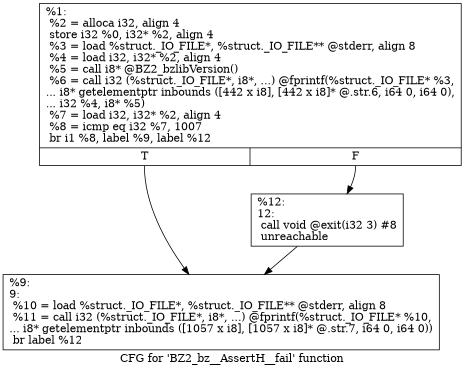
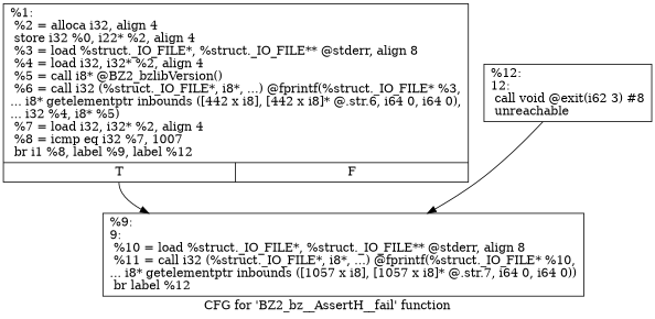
  digraph {
    label="CFG for 'BZ2_bz__AssertH__fail' function"
    node [shape=record]
-   n1 [label="{%1:\l  %2 = alloca i32, align 4\l  store i32 %0, i32* %2, align 4\l  %3 = load %struct._IO_FILE*, %struct._IO_FILE** @stderr, align 8\l  %4 = load i32, i32* %2, align 4\l  %5 = call i8* @BZ2_bzlibVersion()\l  %6 = call i32 (%struct._IO_FILE*, i8*, ...) @fprintf(%struct._IO_FILE* %3,\l... i8* getelementptr inbounds ([442 x i8], [442 x i8]* @.str.6, i64 0, i64 0),\l... i32 %4, i8* %5)\l  %7 = load i32, i32* %2, align 4\l  %8 = icmp eq i32 %7, 1007\l  br i1 %8, label %9, label %12\l|{<s0>T|<s1>F}}"]
+   n1 [label="{%1:\l  %2 = alloca i32, align 4\l  store i32 %0, i22* %2, align 4\l  %3 = load %struct._IO_FILE*, %struct._IO_FILE** @stderr, align 8\l  %4 = load i32, i32* %2, align 4\l  %5 = call i8* @BZ2_bzlibVersion()\l  %6 = call i32 (%struct._IO_FILE*, i8*, ...) @fprintf(%struct._IO_FILE* %3,\l... i8* getelementptr inbounds ([442 x i8], [442 x i8]* @.str.6, i64 0, i64 0),\l... i32 %4, i8* %5)\l  %7 = load i32, i32* %2, align 4\l  %8 = icmp eq i32 %7, 1007\l  br i1 %8, label %9, label %12\l|{<s0>T|<s1>F}}"]
    n2 [label="{%9:\l9:                                                \l  %10 = load %struct._IO_FILE*, %struct._IO_FILE** @stderr, align 8\l  %11 = call i32 (%struct._IO_FILE*, i8*, ...) @fprintf(%struct._IO_FILE* %10,\l... i8* getelementptr inbounds ([1057 x i8], [1057 x i8]* @.str.7, i64 0, i64 0))\l  br label %12\l}"]
-   n3 [label="{%12:\l12:                                               \l  call void @exit(i32 3) #8\l  unreachable\l}"]
+   n3 [label="{%12:\l12:                                               \l  call void @exit(i62 3) #8\l  unreachable\l}"]
    n1 -> n2 [tailport=s0]
-   n1 -> n3 [tailport=s1]
    n3 -> n2
  }
